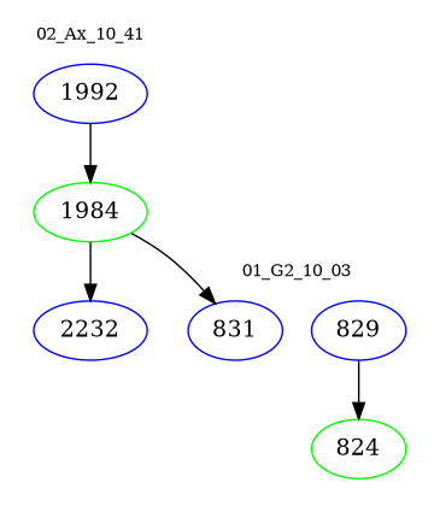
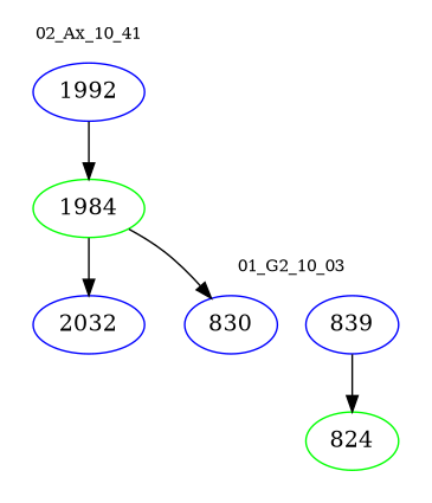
  digraph {
    node [color=blue]
    edge [color=black]
    n1 [label=1992]
    n2 [color=green label=1984]
-   n3 [label=2232]
-   n4 [label=829]
+   n3 [label=2032]
+   n4 [label=839]
    n5 [color=green label=824]
-   n6 [label=831]
+   n6 [label=830]
    subgraph cluster_1 {
      color=white
      fontsize=10
      label="02_Ax_10_41"
      n1
      n2
      n3
    }
    subgraph cluster_2 {
      color=white
      fontsize=10
      label="01_G2_10_03"
      n4
      n5
      n6
    }
    n1 -> n2
    n2 -> n3
    n2 -> n6
    n4 -> n5
  }
